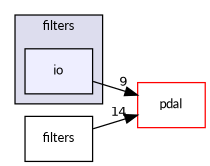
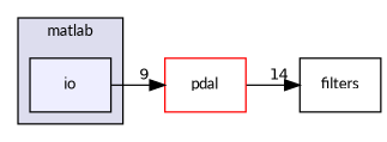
  digraph {
    compound=true
    fontname=Lato
    rankdir=LR
    node [fontname=Lato fontsize=10 shape=box style=filled]
    edge [fontname=Lato labeldistance=1.5 labelfontname=Helvetica labelfontsize=10]
    n1 [fillcolor="#eeeeff" label=io pencolor=black]
    n2 [color=red fillcolor=white label=pdal]
    n3 [label=filters style=""]
    subgraph cluster_1 {
      bgcolor="#ddddee"
      fontsize=10
-     label=filters
+     label=matlab
      pencolor=black
      n1
    }
    n1 -> n2 [headlabel=9]
-   n3 -> n2 [headlabel=14]
+   n2 -> n3 [headlabel=14]
  }
